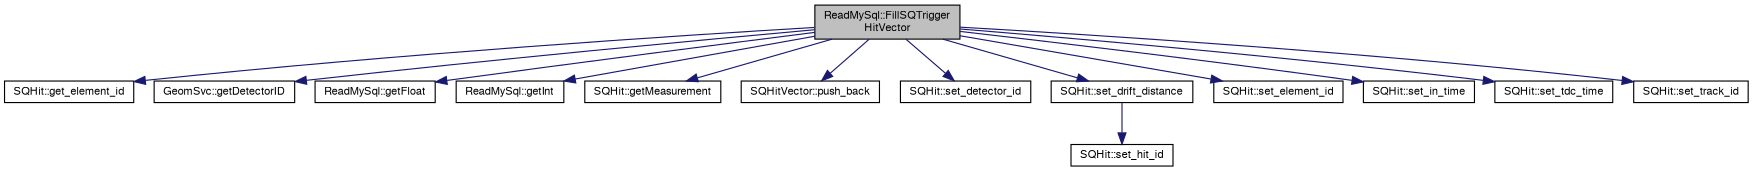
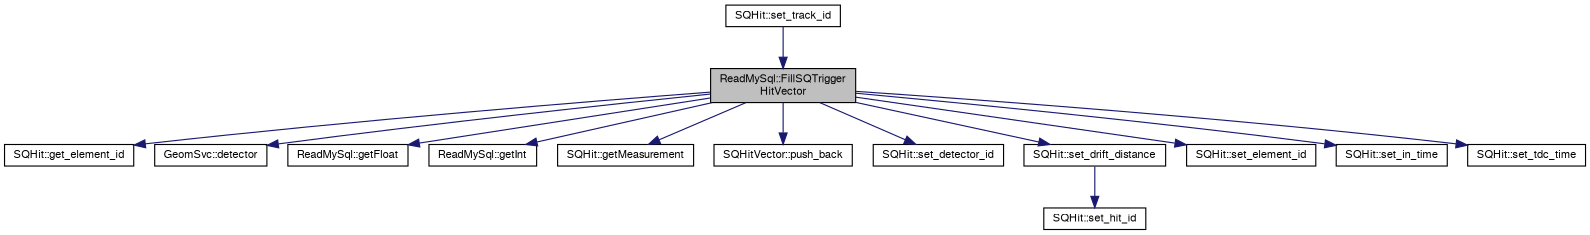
  digraph {
    rankdir=TB
    node [color=black fontname=FreeSans fontsize=10 shape=record]
    edge [color=midnightblue fontname=FreeSans fontsize=10 labelfontname=FreeSans labelfontsize=10 style=solid]
    n1 [fillcolor=grey75 fontcolor=black height=0.2 label="ReadMySql::FillSQTrigger\lHitVector" style=filled width=0.4]
    n2 [height=0.2 label="SQHit::get_element_id" width=0.4]
-   n3 [height=0.2 label="GeomSvc::getDetectorID" width=0.4]
+   n3 [height=0.2 label="GeomSvc::detector" width=0.4]
    n4 [height=0.2 label="ReadMySql::getFloat" width=0.4]
    n5 [height=0.2 label="ReadMySql::getInt" width=0.4]
    n6 [height=0.2 label="SQHit::getMeasurement" width=0.4]
    n7 [height=0.2 label="SQHitVector::push_back" width=0.4]
    n8 [height=0.2 label="SQHit::set_detector_id" width=0.4]
    n9 [height=0.2 label="SQHit::set_drift_distance" width=0.4]
    n10 [height=0.2 label="SQHit::set_element_id" width=0.4]
    n11 [height=0.2 label="SQHit::set_in_time" width=0.4]
    n12 [height=0.2 label="SQHit::set_tdc_time" width=0.4]
    n13 [height=0.2 label="SQHit::set_track_id" width=0.4]
    n14 [height=0.2 label="SQHit::set_hit_id" width=0.4]
    n1 -> n2
    n1 -> n3
    n1 -> n4
    n1 -> n5
    n1 -> n6
    n1 -> n7
    n1 -> n8
    n1 -> n9
    n1 -> n10
    n1 -> n11
    n1 -> n12
-   n1 -> n13
+   n13 -> n1
    n9 -> n14
  }
